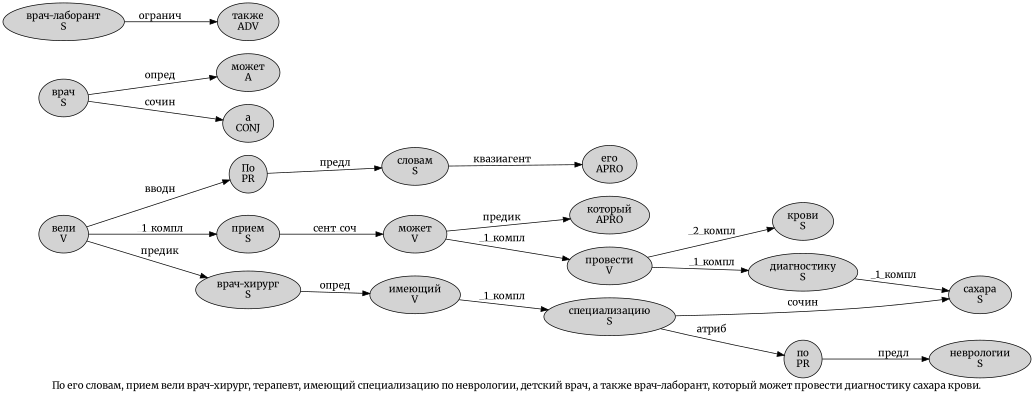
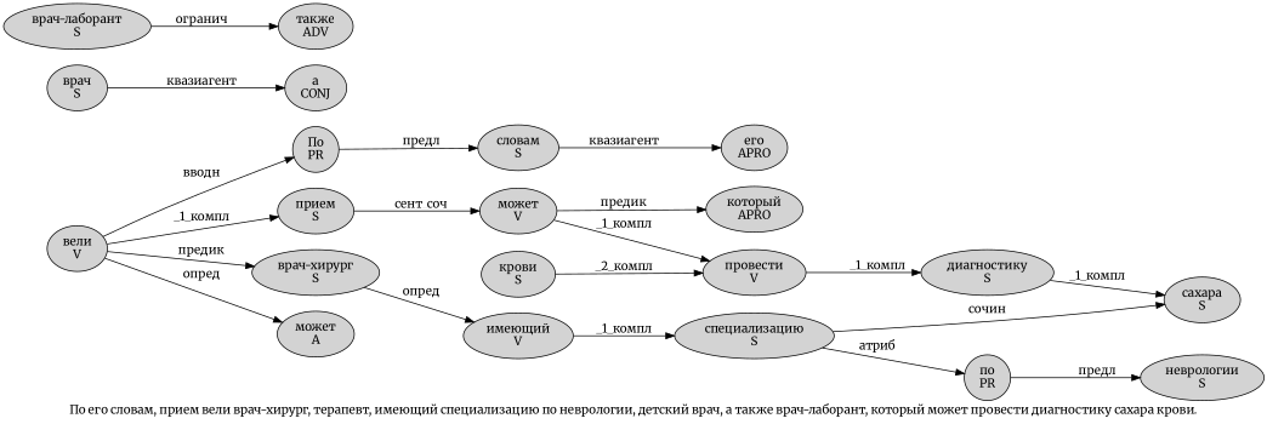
  digraph {
    fontname=Merriweather
    label="По его словам, прием вели врач-хирург, терапевт, имеющий специализацию по неврологии, детский врач, а также врач-лаборант, который может провести диагностику сахара крови."
    rankdir=LR
    node [fillcolor=lightgray fontname=Merriweather penwidth=1 shape=ellipse style=filled]
    edge [fontname=Merriweather]
    n1 [label="По\nPR"]
    n2 [label="словам\nS"]
    n3 [label="его\nAPRO"]
    n4 [label="прием\nS"]
    n5 [label="может\nV"]
    n6 [label="вели\nV"]
    n7 [label="врач-хирург\nS"]
    n8 [label="имеющий\nV"]
    n9 [label="который\nAPRO"]
    n10 [label="провести\nV"]
    n11 [label="специализацию\nS"]
    n12 [label="по\nPR"]
    n13 [label="сахара\nS"]
    n14 [label="неврологии\nS"]
    n15 [label="врач\nS"]
    n16 [label="может\nA"]
    n17 [label="а\nCONJ"]
    n18 [label="врач-лаборант\nS"]
    n19 [label="также\nADV"]
    n20 [label="диагностику\nS"]
    n21 [label="крови\nS"]
    n1 -> n2 [label="предл"]
    n2 -> n3 [label="квазиагент"]
    n4 -> n5 [label="сент_соч"]
    n5 -> n9 [label="предик"]
    n5 -> n10 [label="_1_компл"]
    n6 -> n1 [label="вводн"]
    n6 -> n4 [label="_1_компл"]
    n6 -> n7 [label="предик"]
    n7 -> n8 [label="опред"]
    n8 -> n11 [label="_1_компл"]
    n10 -> n20 [label="_1_компл"]
-   n10 -> n21 [label="_2_компл"]
+   n21 -> n10 [label="_2_компл"]
    n11 -> n12 [label="атриб"]
    n11 -> n13 [label="сочин"]
    n12 -> n14 [label="предл"]
-   n15 -> n16 [label="опред"]
-   n15 -> n17 [label="сочин"]
+   n6 -> n16 [label="опред"]
+   n15 -> n17 [label="квазиагент"]
    n18 -> n19 [label="огранич"]
    n20 -> n13 [label="_1_компл"]
  }
